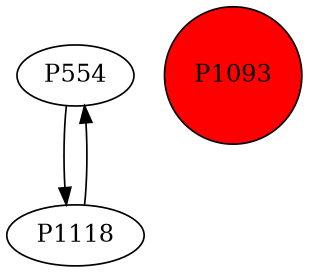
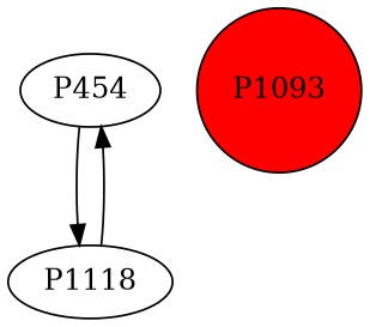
  digraph {
-   P454 [label=P554]
+   P454
    P1118
    P1093 [fillcolor=red shape=circle style=filled]
    P454 -> P1118
    P1118 -> P454
  }
